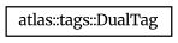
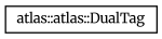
  digraph {
    rankdir=LR
    fontname=Merriweather
-   n1 [color=black fillcolor=white fontname=Merriweather fontsize=10 height=0.2 label="atlas::tags::DualTag" shape=record style=filled width=0.4]
+   n1 [color=black fillcolor=white fontname=Merriweather fontsize=10 height=0.2 label="atlas::atlas::DualTag" shape=record style=filled width=0.4]
  }
